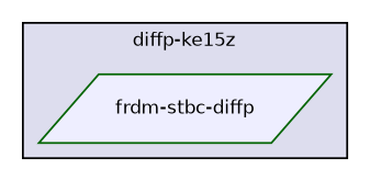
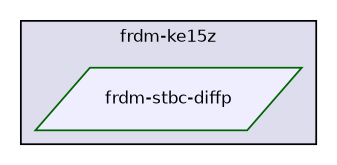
  digraph {
    compound=true
    n1 [fillcolor="#eeeeff" fontname=Helvetica fontsize=10 label="frdm-stbc-diffp" pencolor=black shape=parallelogram style=filled color=darkgreen]
    subgraph cluster_1 {
      bgcolor="#ddddee"
      fontname=Helvetica
      fontsize=10
-     label="diffp-ke15z"
+     label="frdm-ke15z"
      pencolor=black
      n1
    }
  }
